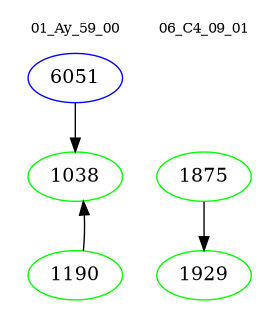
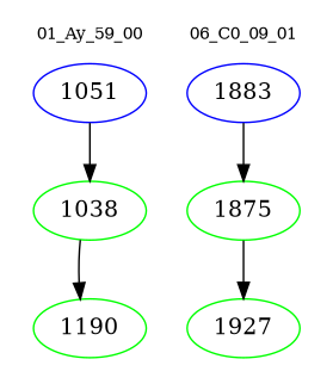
  digraph {
    node [color=green]
    edge [color=black]
-   n1 [color=blue label=6051]
+   n1 [color=blue label=1051]
    n2 [label=1038]
    n3 [label=1190]
+   n4 [color=blue label=1883]
    n5 [label=1875]
-   n6 [label=1929]
+   n6 [label=1927]
    subgraph cluster_1 {
      color=white
      fontsize=10
      label="01_Ay_59_00"
      n1
      n2
      n3
    }
    subgraph cluster_2 {
      color=white
      fontsize=10
-     label="06_C4_09_01"
+     label="06_C0_09_01"
+     n4
      n5
      n6
    }
    n1 -> n2
-   n3 -> n2
+   n2 -> n3
+   n4 -> n5
    n5 -> n6
  }
